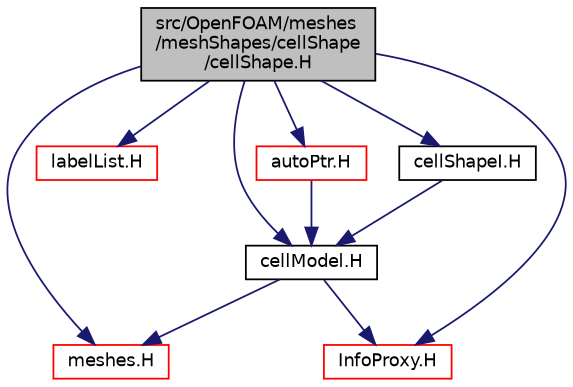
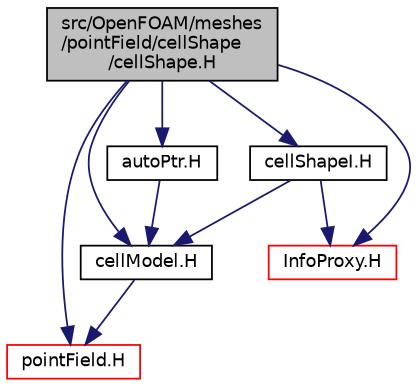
  digraph {
    node [color=red fontname=Helvetica fontsize=10 shape=record]
    edge [color=midnightblue fontname=Helvetica fontsize=10 labelfontname=Helvetica labelfontsize=10 style=solid]
-   n1 [color=black fillcolor=grey75 fontcolor=black height=0.2 label="src/OpenFOAM/meshes\l/meshShapes/cellShape\l/cellShape.H" style=filled width=0.4]
-   n2 [height=0.2 label="meshes.H" width=0.4]
-   n3 [height=0.2 label="labelList.H" width=0.4]
+   n1 [color=black fillcolor=grey75 fontcolor=black height=0.2 label="src/OpenFOAM/meshes\l/pointField/cellShape\l/cellShape.H" style=filled width=0.4]
+   n2 [height=0.2 label="pointField.H" width=0.4]
    n4 [color=black height=0.2 label="cellModel.H" width=0.4]
    n5 [height=0.2 label="InfoProxy.H" width=0.4]
-   n6 [height=0.2 label="autoPtr.H" width=0.4]
+   n6 [color=black height=0.2 label="autoPtr.H" width=0.4]
    n7 [color=black height=0.2 label="cellShapeI.H" width=0.4]
    n1 -> n2
-   n1 -> n3
    n1 -> n4
    n1 -> n5
    n1 -> n6
    n1 -> n7
    n4 -> n2
-   n4 -> n5
+   n7 -> n5
    n6 -> n4
    n7 -> n4
  }
